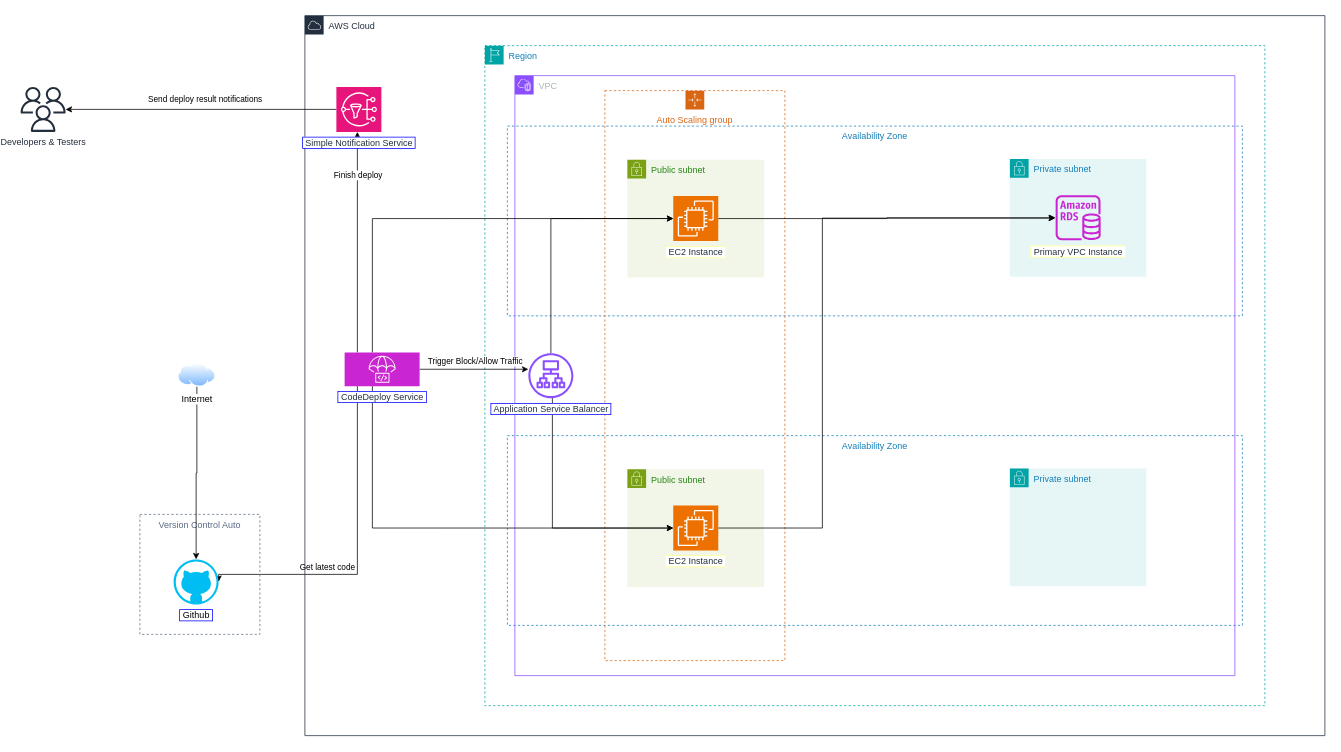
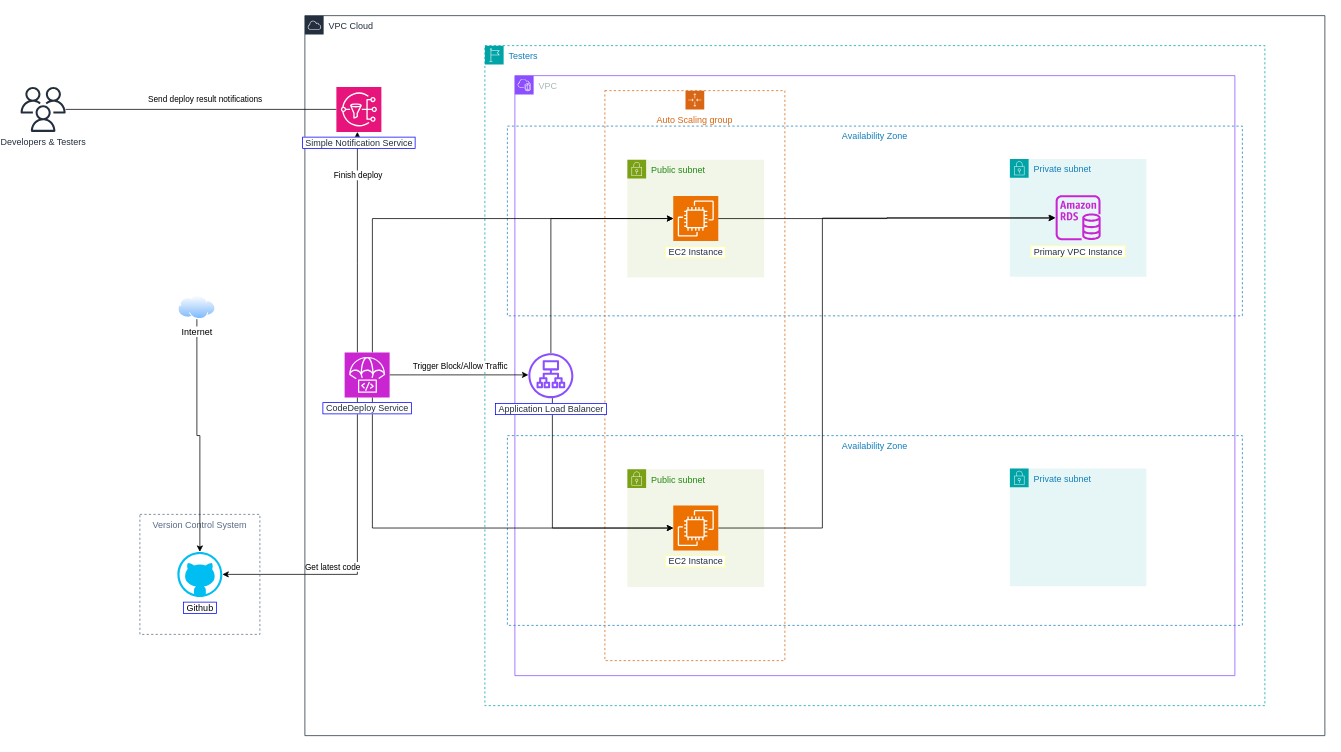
  <mxCell id="0" />
  <mxCell id="1" parent="0" />
  <mxCell id="2" value="Availability Zone" style="fillColor=none;strokeColor=#147EBA;dashed=1;verticalAlign=top;fontStyle=0;fontColor=#147EBA;whiteSpace=wrap;html=1;container=0;" parent="1" vertex="1"><mxGeometry x="669" y="580" width="980" height="253" as="geometry" /></mxCell>
  <mxCell id="3" value="Availability Zone" style="fillColor=none;strokeColor=#147EBA;dashed=1;verticalAlign=top;fontStyle=0;fontColor=#147EBA;whiteSpace=wrap;html=1;container=0;" parent="1" vertex="1"><mxGeometry x="669" y="167.31" width="980" height="253" as="geometry" /></mxCell>
  <mxCell id="4" style="edgeStyle=orthogonalEdgeStyle;rounded=0;orthogonalLoop=1;jettySize=auto;html=1;entryX=1;entryY=0.5;entryDx=0;entryDy=0;entryPerimeter=0;" parent="1" source="40" target="15" edge="1"><mxGeometry relative="1" as="geometry"><Array as="points"><mxPoint x="469" y="765" /></Array></mxGeometry></mxCell>
  <mxCell id="5" value="Get latest code" style="edgeLabel;html=1;align=center;verticalAlign=bottom;resizable=0;points=[];labelPosition=center;verticalLabelPosition=top;" parent="4" vertex="1" connectable="0"><mxGeometry x="0.482" y="-2" relative="1" as="geometry"><mxPoint x="38" as="offset" /></mxGeometry></mxCell>
- <mxCell id="6" value="AWS Cloud" style="points=[[0,0],[0.25,0],[0.5,0],[0.75,0],[1,0],[1,0.25],[1,0.5],[1,0.75],[1,1],[0.75,1],[0.5,1],[0.25,1],[0,1],[0,0.75],[0,0.5],[0,0.25]];outlineConnect=0;gradientColor=none;html=1;whiteSpace=wrap;fontSize=12;fontStyle=0;container=0;pointerEvents=0;collapsible=0;recursiveResize=0;shape=mxgraph.aws4.group;grIcon=mxgraph.aws4.group_aws_cloud;strokeColor=#232F3E;fillColor=none;verticalAlign=top;align=left;spacingLeft=30;fontColor=#232F3E;dashed=0;" parent="1" vertex="1"><mxGeometry x="399" y="20" width="1360" height="960" as="geometry" /></mxCell>
+ <mxCell id="6" value="VPC Cloud" style="points=[[0,0],[0.25,0],[0.5,0],[0.75,0],[1,0],[1,0.25],[1,0.5],[1,0.75],[1,1],[0.75,1],[0.5,1],[0.25,1],[0,1],[0,0.75],[0,0.5],[0,0.25]];outlineConnect=0;gradientColor=none;html=1;whiteSpace=wrap;fontSize=12;fontStyle=0;container=0;pointerEvents=0;collapsible=0;recursiveResize=0;shape=mxgraph.aws4.group;grIcon=mxgraph.aws4.group_aws_cloud;strokeColor=#232F3E;fillColor=none;verticalAlign=top;align=left;spacingLeft=30;fontColor=#232F3E;dashed=0;" parent="1" vertex="1"><mxGeometry x="399" y="20" width="1360" height="960" as="geometry" /></mxCell>
  <mxCell id="7" value="VPC" style="points=[[0,0],[0.25,0],[0.5,0],[0.75,0],[1,0],[1,0.25],[1,0.5],[1,0.75],[1,1],[0.75,1],[0.5,1],[0.25,1],[0,1],[0,0.75],[0,0.5],[0,0.25]];outlineConnect=0;gradientColor=none;html=1;whiteSpace=wrap;fontSize=12;fontStyle=0;container=0;pointerEvents=0;collapsible=0;recursiveResize=0;shape=mxgraph.aws4.group;grIcon=mxgraph.aws4.group_vpc2;strokeColor=#8C4FFF;fillColor=none;verticalAlign=top;align=left;spacingLeft=30;fontColor=#AAB7B8;dashed=0;" parent="1" vertex="1"><mxGeometry x="679" y="100" width="960" height="800" as="geometry" /></mxCell>
- <mxCell id="8" value="Region" style="points=[[0,0],[0.25,0],[0.5,0],[0.75,0],[1,0],[1,0.25],[1,0.5],[1,0.75],[1,1],[0.75,1],[0.5,1],[0.25,1],[0,1],[0,0.75],[0,0.5],[0,0.25]];outlineConnect=0;gradientColor=none;html=1;whiteSpace=wrap;fontSize=12;fontStyle=0;container=0;pointerEvents=0;collapsible=0;recursiveResize=0;shape=mxgraph.aws4.group;grIcon=mxgraph.aws4.group_region;strokeColor=#00A4A6;fillColor=none;verticalAlign=top;align=left;spacingLeft=30;fontColor=#147EBA;dashed=1;" parent="1" vertex="1"><mxGeometry x="639" y="60" width="1040" height="880" as="geometry" /></mxCell>
+ <mxCell id="8" value="Testers" style="points=[[0,0],[0.25,0],[0.5,0],[0.75,0],[1,0],[1,0.25],[1,0.5],[1,0.75],[1,1],[0.75,1],[0.5,1],[0.25,1],[0,1],[0,0.75],[0,0.5],[0,0.25]];outlineConnect=0;gradientColor=none;html=1;whiteSpace=wrap;fontSize=12;fontStyle=0;container=0;pointerEvents=0;collapsible=0;recursiveResize=0;shape=mxgraph.aws4.group;grIcon=mxgraph.aws4.group_region;strokeColor=#00A4A6;fillColor=none;verticalAlign=top;align=left;spacingLeft=30;fontColor=#147EBA;dashed=1;" parent="1" vertex="1"><mxGeometry x="639" y="60" width="1040" height="880" as="geometry" /></mxCell>
  <mxCell id="9" value="Auto Scaling group" style="points=[[0,0],[0.25,0],[0.5,0],[0.75,0],[1,0],[1,0.25],[1,0.5],[1,0.75],[1,1],[0.75,1],[0.5,1],[0.25,1],[0,1],[0,0.75],[0,0.5],[0,0.25]];outlineConnect=0;gradientColor=none;html=1;whiteSpace=wrap;fontSize=12;fontStyle=0;container=0;pointerEvents=0;collapsible=0;recursiveResize=0;shape=mxgraph.aws4.groupCenter;grIcon=mxgraph.aws4.group_auto_scaling_group;grStroke=1;strokeColor=#D86613;fillColor=none;verticalAlign=top;align=center;fontColor=#D86613;dashed=1;spacingTop=25;" parent="1" vertex="1"><mxGeometry x="799" y="120" width="240" height="760" as="geometry" /></mxCell>
  <mxCell id="10" style="edgeStyle=orthogonalEdgeStyle;rounded=0;orthogonalLoop=1;jettySize=auto;html=1;labelPosition=center;verticalLabelPosition=top;align=center;verticalAlign=bottom;" parent="1" source="40" target="39" edge="1"><mxGeometry relative="1" as="geometry"><Array as="points"><mxPoint x="503" y="500" /></Array></mxGeometry></mxCell>
  <mxCell id="11" value="Trigger Block/Allow Traffic" style="edgeLabel;html=1;align=center;verticalAlign=bottom;resizable=0;points=[];labelPosition=center;verticalLabelPosition=top;" parent="10" vertex="1" connectable="0"><mxGeometry relative="1" as="geometry"><mxPoint y="-3" as="offset" /></mxGeometry></mxCell>
  <mxCell id="12" style="edgeStyle=orthogonalEdgeStyle;rounded=0;orthogonalLoop=1;jettySize=auto;html=1;" parent="1" source="40" target="20" edge="1"><mxGeometry relative="1" as="geometry"><Array as="points"><mxPoint x="469" y="350" /><mxPoint x="469" y="350" /></Array></mxGeometry></mxCell>
  <mxCell id="13" value="Finish deploy" style="edgeLabel;html=1;align=center;verticalAlign=middle;resizable=0;points=[];" parent="12" vertex="1" connectable="0"><mxGeometry x="0.609" relative="1" as="geometry"><mxPoint as="offset" /></mxGeometry></mxCell>
- <mxCell id="14" value="Version Control Auto" style="fillColor=none;strokeColor=#5A6C86;dashed=1;verticalAlign=top;fontStyle=0;fontColor=#5A6C86;whiteSpace=wrap;html=1;" parent="1" vertex="1"><mxGeometry x="179" y="685" width="160" height="160" as="geometry" /></mxCell>
- <mxCell id="15" value="&amp;nbsp;Github&amp;nbsp;" style="verticalLabelPosition=bottom;html=1;verticalAlign=top;align=center;strokeColor=none;fillColor=#00BEF2;shape=mxgraph.azure.github_code;pointerEvents=1;aspect=fixed;labelBackgroundColor=default;labelBorderColor=#0000FF;" parent="1" vertex="1"><mxGeometry x="224" y="745" width="60" height="60" as="geometry" /></mxCell>
+ <mxCell id="14" value="Version Control System" style="fillColor=none;strokeColor=#5A6C86;dashed=1;verticalAlign=top;fontStyle=0;fontColor=#5A6C86;whiteSpace=wrap;html=1;" parent="1" vertex="1"><mxGeometry x="179" y="685" width="160" height="160" as="geometry" /></mxCell>
+ <mxCell id="15" value="&amp;nbsp;Github&amp;nbsp;" style="verticalLabelPosition=bottom;html=1;verticalAlign=top;align=center;strokeColor=none;fillColor=#00BEF2;shape=mxgraph.azure.github_code;pointerEvents=1;aspect=fixed;labelBackgroundColor=default;labelBorderColor=#0000FF;" parent="1" vertex="1"><mxGeometry x="229" y="735" width="60" height="60" as="geometry" /></mxCell>
  <mxCell id="16" style="edgeStyle=orthogonalEdgeStyle;rounded=0;orthogonalLoop=1;jettySize=auto;html=1;" parent="1" source="17" target="15" edge="1"><mxGeometry relative="1" as="geometry" /></mxCell>
- <mxCell id="17" value="Internet" style="image;perimeter=ellipsePerimeter;html=1;align=center;shadow=0;dashed=0;spacingTop=3;image=img/lib/active_directory/internet_cloud.svg;aspect=fixed;" parent="1" vertex="1"><mxGeometry x="230" y="483.25" width="50" height="31.5" as="geometry" /></mxCell>
- <mxCell id="18" style="edgeStyle=orthogonalEdgeStyle;rounded=0;orthogonalLoop=1;jettySize=auto;html=1;" parent="1" source="20" target="21" edge="1"><mxGeometry relative="1" as="geometry" /></mxCell>
+ <mxCell id="17" value="Internet" style="image;perimeter=ellipsePerimeter;html=1;align=center;shadow=0;dashed=0;spacingTop=3;image=img/lib/active_directory/internet_cloud.svg;aspect=fixed;" parent="1" vertex="1"><mxGeometry x="230" y="393.25" width="50" height="31.5" as="geometry" /></mxCell>
+ <mxCell id="18" style="edgeStyle=orthogonalEdgeStyle;rounded=0;orthogonalLoop=1;jettySize=auto;html=1;endArrow=none;" parent="1" source="20" target="21" edge="1"><mxGeometry relative="1" as="geometry" /></mxCell>
  <mxCell id="19" value="Send deploy result notifications" style="edgeLabel;html=1;align=center;verticalAlign=bottom;resizable=0;points=[];labelPosition=center;verticalLabelPosition=top;" parent="18" vertex="1" connectable="0"><mxGeometry x="-0.025" y="-5" relative="1" as="geometry"><mxPoint as="offset" /></mxGeometry></mxCell>
  <mxCell id="20" value="&amp;nbsp;Simple Notification Service&amp;nbsp;" style="sketch=0;points=[[0,0,0],[0.25,0,0],[0.5,0,0],[0.75,0,0],[1,0,0],[0,1,0],[0.25,1,0],[0.5,1,0],[0.75,1,0],[1,1,0],[0,0.25,0],[0,0.5,0],[0,0.75,0],[1,0.25,0],[1,0.5,0],[1,0.75,0]];outlineConnect=0;fontColor=#232F3E;fillColor=#E7157B;strokeColor=#ffffff;dashed=0;verticalLabelPosition=bottom;verticalAlign=top;align=center;html=1;fontSize=12;fontStyle=0;aspect=fixed;shape=mxgraph.aws4.resourceIcon;resIcon=mxgraph.aws4.sns;labelBackgroundColor=default;labelBorderColor=#0000FF;" parent="1" vertex="1"><mxGeometry x="441" y="115" width="60" height="60" as="geometry" /></mxCell>
  <mxCell id="21" value="Developers &amp;amp; Testers" style="sketch=0;outlineConnect=0;fontColor=#232F3E;gradientColor=none;fillColor=#232F3D;strokeColor=none;dashed=0;verticalLabelPosition=bottom;verticalAlign=top;align=center;html=1;fontSize=12;fontStyle=0;aspect=fixed;pointerEvents=1;shape=mxgraph.aws4.users;labelBackgroundColor=default;" parent="1" vertex="1"><mxGeometry x="20" y="115" width="60" height="60" as="geometry" /></mxCell>
  <mxCell id="22" value="" style="group" parent="1" vertex="1" connectable="0"><mxGeometry x="829" y="212" width="182.38" height="157.12" as="geometry" /></mxCell>
  <mxCell id="23" value="Public subnet" style="points=[[0,0],[0.25,0],[0.5,0],[0.75,0],[1,0],[1,0.25],[1,0.5],[1,0.75],[1,1],[0.75,1],[0.5,1],[0.25,1],[0,1],[0,0.75],[0,0.5],[0,0.25]];outlineConnect=0;gradientColor=none;html=1;whiteSpace=wrap;fontSize=12;fontStyle=0;container=0;pointerEvents=0;collapsible=0;recursiveResize=0;shape=mxgraph.aws4.group;grIcon=mxgraph.aws4.group_security_group;grStroke=0;strokeColor=#7AA116;fillColor=#F2F6E8;verticalAlign=top;align=left;spacingLeft=30;fontColor=#248814;dashed=0;aspect=fixed;" parent="22" vertex="1"><mxGeometry width="182.38" height="157.12" as="geometry" /></mxCell>
  <mxCell id="24" value="&amp;nbsp;EC2 Instance&amp;nbsp;" style="sketch=0;points=[[0,0,0],[0.25,0,0],[0.5,0,0],[0.75,0,0],[1,0,0],[0,1,0],[0.25,1,0],[0.5,1,0],[0.75,1,0],[1,1,0],[0,0.25,0],[0,0.5,0],[0,0.75,0],[1,0.25,0],[1,0.5,0],[1,0.75,0]];outlineConnect=0;fontColor=#232F3E;fillColor=#ED7100;strokeColor=#ffffff;dashed=0;verticalLabelPosition=bottom;verticalAlign=top;align=center;html=1;fontSize=12;fontStyle=0;aspect=fixed;shape=mxgraph.aws4.resourceIcon;resIcon=mxgraph.aws4.ec2;labelBorderColor=#FFFF88;labelBackgroundColor=default;" parent="22" vertex="1"><mxGeometry x="61.19" y="48.55" width="60" height="60" as="geometry" /></mxCell>
  <mxCell id="25" value="" style="group" parent="1" vertex="1" connectable="0"><mxGeometry x="1339" y="211" width="182" height="157" as="geometry" /></mxCell>
  <mxCell id="26" value="Private subnet" style="points=[[0,0],[0.25,0],[0.5,0],[0.75,0],[1,0],[1,0.25],[1,0.5],[1,0.75],[1,1],[0.75,1],[0.5,1],[0.25,1],[0,1],[0,0.75],[0,0.5],[0,0.25]];outlineConnect=0;gradientColor=none;html=1;whiteSpace=wrap;fontSize=12;fontStyle=0;container=0;pointerEvents=0;collapsible=0;recursiveResize=0;shape=mxgraph.aws4.group;grIcon=mxgraph.aws4.group_security_group;grStroke=0;strokeColor=#00A4A6;fillColor=#E6F6F7;verticalAlign=top;align=left;spacingLeft=30;fontColor=#147EBA;dashed=0;" parent="25" vertex="1"><mxGeometry width="182" height="157" as="geometry" /></mxCell>
  <mxCell id="27" value="&amp;nbsp;Primary VPC Instance&amp;nbsp;" style="sketch=0;outlineConnect=0;fontColor=#232F3E;gradientColor=none;fillColor=#C925D1;strokeColor=none;dashed=0;verticalLabelPosition=bottom;verticalAlign=top;align=center;html=1;fontSize=12;fontStyle=0;aspect=fixed;pointerEvents=1;shape=mxgraph.aws4.rds_instance;labelBorderColor=#FFFF88;labelBackgroundColor=default;" parent="25" vertex="1"><mxGeometry x="61" y="48.5" width="60" height="60" as="geometry" /></mxCell>
  <mxCell id="28" value="" style="group" parent="1" vertex="1" connectable="0"><mxGeometry x="829" y="624.69" width="182.38" height="157.12" as="geometry" /></mxCell>
  <mxCell id="29" value="Public subnet" style="points=[[0,0],[0.25,0],[0.5,0],[0.75,0],[1,0],[1,0.25],[1,0.5],[1,0.75],[1,1],[0.75,1],[0.5,1],[0.25,1],[0,1],[0,0.75],[0,0.5],[0,0.25]];outlineConnect=0;gradientColor=none;html=1;whiteSpace=wrap;fontSize=12;fontStyle=0;container=0;pointerEvents=0;collapsible=0;recursiveResize=0;shape=mxgraph.aws4.group;grIcon=mxgraph.aws4.group_security_group;grStroke=0;strokeColor=#7AA116;fillColor=#F2F6E8;verticalAlign=top;align=left;spacingLeft=30;fontColor=#248814;dashed=0;aspect=fixed;" parent="28" vertex="1"><mxGeometry width="182.38" height="157.12" as="geometry" /></mxCell>
  <mxCell id="30" style="edgeStyle=orthogonalEdgeStyle;rounded=0;orthogonalLoop=1;jettySize=auto;html=1;" parent="28" source="31" edge="1"><mxGeometry relative="1" as="geometry"><mxPoint x="570" y="-334.69" as="targetPoint" /><Array as="points"><mxPoint x="260" y="78" /><mxPoint x="260" y="-335" /></Array></mxGeometry></mxCell>
  <mxCell id="31" value="&amp;nbsp;EC2 Instance&amp;nbsp;" style="sketch=0;points=[[0,0,0],[0.25,0,0],[0.5,0,0],[0.75,0,0],[1,0,0],[0,1,0],[0.25,1,0],[0.5,1,0],[0.75,1,0],[1,1,0],[0,0.25,0],[0,0.5,0],[0,0.75,0],[1,0.25,0],[1,0.5,0],[1,0.75,0]];outlineConnect=0;fontColor=#232F3E;fillColor=#ED7100;strokeColor=#ffffff;dashed=0;verticalLabelPosition=bottom;verticalAlign=top;align=center;html=1;fontSize=12;fontStyle=0;aspect=fixed;shape=mxgraph.aws4.resourceIcon;resIcon=mxgraph.aws4.ec2;labelBorderColor=#FFFF88;labelBackgroundColor=default;" parent="28" vertex="1"><mxGeometry x="61.19" y="48.55" width="60" height="60" as="geometry" /></mxCell>
  <mxCell id="32" value="" style="group" parent="1" vertex="1" connectable="0"><mxGeometry x="1339" y="623.69" width="182" height="157" as="geometry" /></mxCell>
  <mxCell id="33" value="Private subnet" style="points=[[0,0],[0.25,0],[0.5,0],[0.75,0],[1,0],[1,0.25],[1,0.5],[1,0.75],[1,1],[0.75,1],[0.5,1],[0.25,1],[0,1],[0,0.75],[0,0.5],[0,0.25]];outlineConnect=0;gradientColor=none;html=1;whiteSpace=wrap;fontSize=12;fontStyle=0;container=0;pointerEvents=0;collapsible=0;recursiveResize=0;shape=mxgraph.aws4.group;grIcon=mxgraph.aws4.group_security_group;grStroke=0;strokeColor=#00A4A6;fillColor=#E6F6F7;verticalAlign=top;align=left;spacingLeft=30;fontColor=#147EBA;dashed=0;" parent="32" vertex="1"><mxGeometry width="182" height="157" as="geometry" /></mxCell>
  <mxCell id="34" style="edgeStyle=orthogonalEdgeStyle;rounded=0;orthogonalLoop=1;jettySize=auto;html=1;" parent="1" source="24" target="27" edge="1"><mxGeometry relative="1" as="geometry" /></mxCell>
  <mxCell id="35" style="edgeStyle=orthogonalEdgeStyle;rounded=0;orthogonalLoop=1;jettySize=auto;html=1;entryX=0;entryY=0.5;entryDx=0;entryDy=0;entryPerimeter=0;" parent="1" source="39" target="24" edge="1"><mxGeometry relative="1" as="geometry"><Array as="points"><mxPoint x="727" y="291" /></Array></mxGeometry></mxCell>
  <mxCell id="36" style="edgeStyle=orthogonalEdgeStyle;rounded=0;orthogonalLoop=1;jettySize=auto;html=1;entryX=0;entryY=0.5;entryDx=0;entryDy=0;entryPerimeter=0;" parent="1" source="39" target="31" edge="1"><mxGeometry relative="1" as="geometry"><Array as="points"><mxPoint x="729" y="703" /></Array></mxGeometry></mxCell>
  <mxCell id="37" style="edgeStyle=orthogonalEdgeStyle;rounded=0;orthogonalLoop=1;jettySize=auto;html=1;entryX=0;entryY=0.5;entryDx=0;entryDy=0;entryPerimeter=0;" parent="1" source="40" target="24" edge="1"><mxGeometry relative="1" as="geometry"><Array as="points"><mxPoint x="489" y="291" /></Array></mxGeometry></mxCell>
  <mxCell id="38" style="edgeStyle=orthogonalEdgeStyle;rounded=0;orthogonalLoop=1;jettySize=auto;html=1;entryX=0;entryY=0.5;entryDx=0;entryDy=0;entryPerimeter=0;" parent="1" source="40" target="31" edge="1"><mxGeometry relative="1" as="geometry"><Array as="points"><mxPoint x="489" y="703" /></Array></mxGeometry></mxCell>
- <mxCell id="39" value="&amp;nbsp;Application Service Balancer&amp;nbsp;" style="sketch=0;outlineConnect=0;fontColor=#232F3E;gradientColor=none;fillColor=#8C4FFF;strokeColor=none;dashed=0;verticalLabelPosition=bottom;verticalAlign=top;align=center;html=1;fontSize=12;fontStyle=0;aspect=fixed;pointerEvents=1;shape=mxgraph.aws4.application_load_balancer;labelBackgroundColor=default;labelBorderColor=#0000FF;" parent="1" vertex="1"><mxGeometry x="697" y="470" width="60" height="60" as="geometry" /></mxCell>
- <mxCell id="40" value="&amp;nbsp;CodeDeploy Service&amp;nbsp;" style="sketch=0;points=[[0,0,0],[0.25,0,0],[0.5,0,0],[0.75,0,0],[1,0,0],[0,1,0],[0.25,1,0],[0.5,1,0],[0.75,1,0],[1,1,0],[0,0.25,0],[0,0.5,0],[0,0.75,0],[1,0.25,0],[1,0.5,0],[1,0.75,0]];outlineConnect=0;fontColor=#232F3E;fillColor=#C925D1;strokeColor=#ffffff;dashed=0;verticalLabelPosition=bottom;verticalAlign=top;align=center;html=1;fontSize=12;fontStyle=0;aspect=fixed;shape=mxgraph.aws4.resourceIcon;resIcon=mxgraph.aws4.codedeploy;labelBackgroundColor=default;labelBorderColor=#0000FF;" parent="1" vertex="1"><mxGeometry x="452" y="469" width="100" height="45" as="geometry" /></mxCell>
+ <mxCell id="39" value="&amp;nbsp;Application Load Balancer&amp;nbsp;" style="sketch=0;outlineConnect=0;fontColor=#232F3E;gradientColor=none;fillColor=#8C4FFF;strokeColor=none;dashed=0;verticalLabelPosition=bottom;verticalAlign=top;align=center;html=1;fontSize=12;fontStyle=0;aspect=fixed;pointerEvents=1;shape=mxgraph.aws4.application_load_balancer;labelBackgroundColor=default;labelBorderColor=#0000FF;" parent="1" vertex="1"><mxGeometry x="697" y="470" width="60" height="60" as="geometry" /></mxCell>
+ <mxCell id="40" value="&amp;nbsp;CodeDeploy Service&amp;nbsp;" style="sketch=0;points=[[0,0,0],[0.25,0,0],[0.5,0,0],[0.75,0,0],[1,0,0],[0,1,0],[0.25,1,0],[0.5,1,0],[0.75,1,0],[1,1,0],[0,0.25,0],[0,0.5,0],[0,0.75,0],[1,0.25,0],[1,0.5,0],[1,0.75,0]];outlineConnect=0;fontColor=#232F3E;fillColor=#C925D1;strokeColor=#ffffff;dashed=0;verticalLabelPosition=bottom;verticalAlign=top;align=center;html=1;fontSize=12;fontStyle=0;aspect=fixed;shape=mxgraph.aws4.resourceIcon;resIcon=mxgraph.aws4.codedeploy;labelBackgroundColor=default;labelBorderColor=#0000FF;" parent="1" vertex="1"><mxGeometry x="452" y="469" width="60" height="60" as="geometry" /></mxCell>
